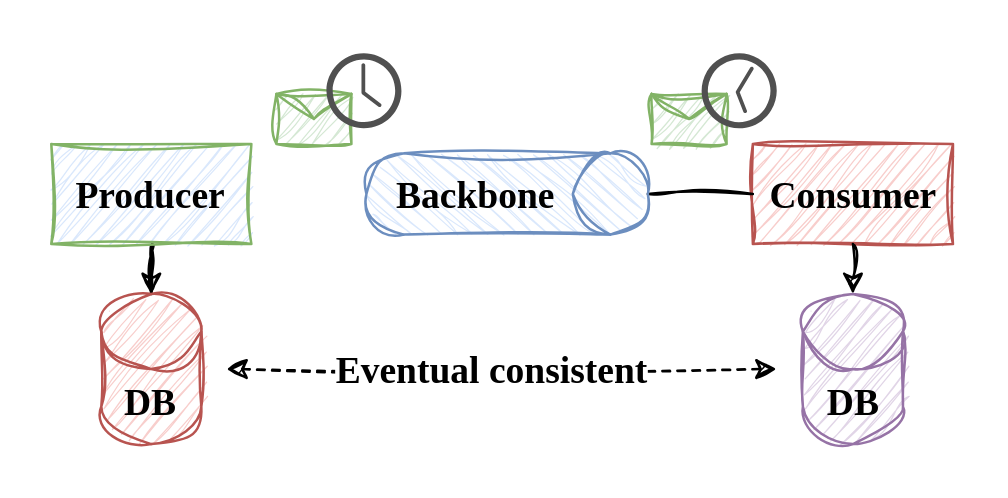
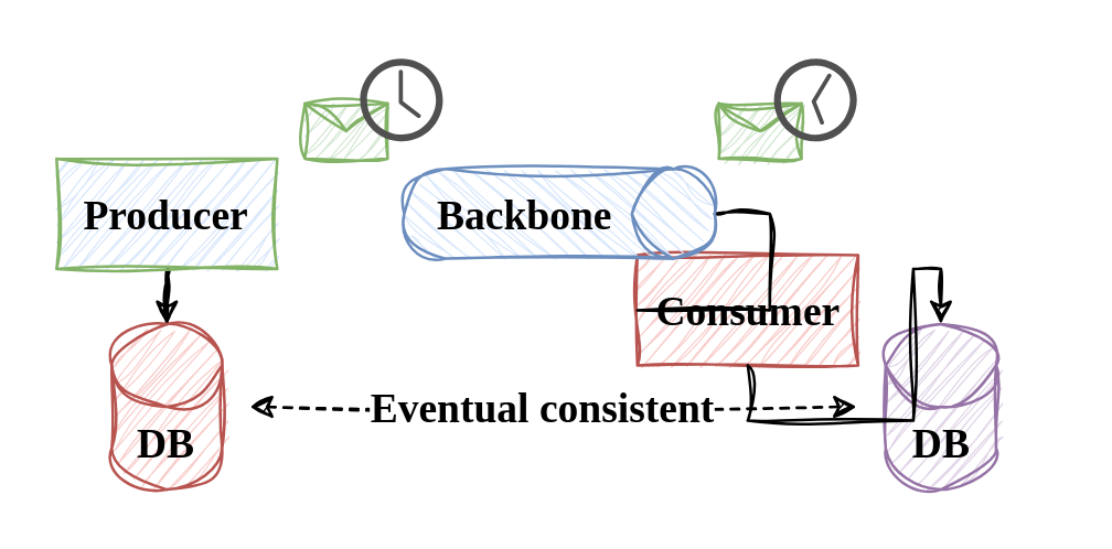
  <mxCell id="0" />
  <mxCell id="1" parent="0" />
  <mxCell id="2" style="edgeStyle=orthogonalEdgeStyle;rounded=0;sketch=1;hachureGap=4;jiggle=2;curveFitting=1;orthogonalLoop=1;jettySize=auto;html=1;exitX=0.5;exitY=1;exitDx=0;exitDy=0;fontFamily=Architects Daughter;fontSource=https%3A%2F%2Ffonts.googleapis.com%2Fcss%3Ffamily%3DArchitects%2BDaughter;fontSize=16;" parent="1" source="3" target="4" edge="1"><mxGeometry relative="1" as="geometry" /></mxCell>
  <mxCell id="3" value="&lt;b style=&quot;font-size: 15px;&quot;&gt;Producer&lt;/b&gt;" style="rounded=0;whiteSpace=wrap;html=1;sketch=1;hachureGap=4;jiggle=2;curveFitting=1;fontFamily=Architects Daughter;fontSource=https%3A%2F%2Ffonts.googleapis.com%2Fcss%3Ffamily%3DArchitects%2BDaughter;fontSize=15;fillColor=#dae8fc;strokeColor=#82b366;" parent="1" vertex="1"><mxGeometry x="20" y="57" width="80" height="40" as="geometry" /></mxCell>
  <mxCell id="4" value="DB" style="shape=cylinder3;whiteSpace=wrap;html=1;boundedLbl=1;backgroundOutline=1;size=15;sketch=1;hachureGap=4;jiggle=2;curveFitting=1;fontFamily=Architects Daughter;fontSource=https%3A%2F%2Ffonts.googleapis.com%2Fcss%3Ffamily%3DArchitects%2BDaughter;fontSize=15;fontStyle=1;fillColor=#f8cecc;strokeColor=#b85450;" parent="1" vertex="1"><mxGeometry x="40" y="117" width="40" height="60" as="geometry" /></mxCell>
- <mxCell id="5" value="&lt;b style=&quot;font-size: 15px;&quot;&gt;Consumer&lt;/b&gt;" style="rounded=0;whiteSpace=wrap;html=1;sketch=1;hachureGap=4;jiggle=2;curveFitting=1;fontFamily=Architects Daughter;fontSource=https%3A%2F%2Ffonts.googleapis.com%2Fcss%3Ffamily%3DArchitects%2BDaughter;fontSize=15;fillColor=#f8cecc;strokeColor=#b85450;" parent="1" vertex="1"><mxGeometry x="300.5" y="57" width="80" height="40" as="geometry" /></mxCell>
+ <mxCell id="5" value="&lt;b style=&quot;font-size: 15px;&quot;&gt;Consumer&lt;/b&gt;" style="rounded=0;whiteSpace=wrap;html=1;sketch=1;hachureGap=4;jiggle=2;curveFitting=1;fontFamily=Architects Daughter;fontSource=https%3A%2F%2Ffonts.googleapis.com%2Fcss%3Ffamily%3DArchitects%2BDaughter;fontSize=15;fillColor=#f8cecc;strokeColor=#b85450;" parent="1" vertex="1"><mxGeometry x="230.5" y="92" width="80" height="40" as="geometry" /></mxCell>
  <mxCell id="6" value="DB" style="shape=cylinder3;whiteSpace=wrap;html=1;boundedLbl=1;backgroundOutline=1;size=15;sketch=1;hachureGap=4;jiggle=2;curveFitting=1;fontFamily=Architects Daughter;fontSource=https%3A%2F%2Ffonts.googleapis.com%2Fcss%3Ffamily%3DArchitects%2BDaughter;fontSize=15;fontStyle=1;fillColor=#e1d5e7;strokeColor=#9673a6;" parent="1" vertex="1"><mxGeometry x="320.5" y="117" width="40" height="60" as="geometry" /></mxCell>
  <mxCell id="7" style="edgeStyle=orthogonalEdgeStyle;rounded=0;sketch=1;hachureGap=4;jiggle=2;curveFitting=1;orthogonalLoop=1;jettySize=auto;html=1;exitX=0.5;exitY=0;exitDx=0;exitDy=0;exitPerimeter=0;entryX=0;entryY=0.5;entryDx=0;entryDy=0;fontFamily=Architects Daughter;fontSource=https%3A%2F%2Ffonts.googleapis.com%2Fcss%3Ffamily%3DArchitects%2BDaughter;fontSize=16;endArrow=none;" parent="1" source="8" target="5" edge="1"><mxGeometry relative="1" as="geometry" /></mxCell>
  <mxCell id="8" value="&lt;b style=&quot;font-size: 15px;&quot;&gt;Backbone&lt;/b&gt;" style="shape=cylinder3;whiteSpace=wrap;html=1;boundedLbl=1;backgroundOutline=1;size=15;sketch=1;hachureGap=4;jiggle=2;curveFitting=1;fontFamily=Architects Daughter;fontSource=https%3A%2F%2Ffonts.googleapis.com%2Fcss%3Ffamily%3DArchitects%2BDaughter;fontSize=15;rotation=90;horizontal=0;fillColor=#dae8fc;strokeColor=#6c8ebf;" parent="1" vertex="1"><mxGeometry x="186" y="20.75" width="32.5" height="112.5" as="geometry" /></mxCell>
  <mxCell id="9" style="edgeStyle=orthogonalEdgeStyle;rounded=0;sketch=1;hachureGap=4;jiggle=2;curveFitting=1;orthogonalLoop=1;jettySize=auto;html=1;exitX=0.5;exitY=1;exitDx=0;exitDy=0;entryX=0.5;entryY=0;entryDx=0;entryDy=0;entryPerimeter=0;fontFamily=Architects Daughter;fontSource=https%3A%2F%2Ffonts.googleapis.com%2Fcss%3Ffamily%3DArchitects%2BDaughter;fontSize=16;" parent="1" source="5" target="6" edge="1"><mxGeometry relative="1" as="geometry" /></mxCell>
  <mxCell id="10" value="" style="shape=message;html=1;html=1;outlineConnect=0;labelPosition=center;verticalLabelPosition=bottom;align=center;verticalAlign=top;sketch=1;hachureGap=4;jiggle=2;curveFitting=1;fontFamily=Architects Daughter;fontSource=https%3A%2F%2Ffonts.googleapis.com%2Fcss%3Ffamily%3DArchitects%2BDaughter;fontSize=20;fillColor=#d5e8d4;strokeColor=#82b366;" parent="1" vertex="1"><mxGeometry x="110" y="37" width="30" height="20" as="geometry" /></mxCell>
  <mxCell id="11" value="" style="shape=message;html=1;html=1;outlineConnect=0;labelPosition=center;verticalLabelPosition=bottom;align=center;verticalAlign=top;sketch=1;hachureGap=4;jiggle=2;curveFitting=1;fontFamily=Architects Daughter;fontSource=https%3A%2F%2Ffonts.googleapis.com%2Fcss%3Ffamily%3DArchitects%2BDaughter;fontSize=20;fillColor=#d5e8d4;strokeColor=#82b366;" parent="1" vertex="1"><mxGeometry x="260" y="37" width="30" height="20" as="geometry" /></mxCell>
  <mxCell id="12" value="" style="endArrow=classic;startArrow=classic;html=1;rounded=0;sketch=1;hachureGap=4;jiggle=2;curveFitting=1;fontFamily=Architects Daughter;fontSource=https%3A%2F%2Ffonts.googleapis.com%2Fcss%3Ffamily%3DArchitects%2BDaughter;fontSize=16;dashed=1;" parent="1" edge="1"><mxGeometry width="50" height="50" relative="1" as="geometry"><mxPoint x="90" y="147" as="sourcePoint" /><mxPoint x="310" y="147" as="targetPoint" /></mxGeometry></mxCell>
  <mxCell id="13" value="&lt;b&gt;Eventual consistent&lt;/b&gt;" style="edgeLabel;html=1;align=center;verticalAlign=middle;resizable=0;points=[];fontSize=15;fontFamily=Architects Daughter;fontStyle=0" parent="12" vertex="1" connectable="0"><mxGeometry x="-0.109" y="1" relative="1" as="geometry"><mxPoint x="7" as="offset" /></mxGeometry></mxCell>
  <mxCell id="14" value="" style="sketch=0;pointerEvents=1;shadow=0;dashed=0;html=1;strokeColor=none;fillColor=#505050;labelPosition=center;verticalLabelPosition=bottom;verticalAlign=top;outlineConnect=0;align=center;shape=mxgraph.office.concepts.clock;hachureGap=4;jiggle=2;curveFitting=1;fontFamily=Architects Daughter;fontSource=https%3A%2F%2Ffonts.googleapis.com%2Fcss%3Ffamily%3DArchitects%2BDaughter;fontSize=20;" parent="1" vertex="1"><mxGeometry x="130" y="20.75" width="30" height="30" as="geometry" /></mxCell>
  <mxCell id="15" value="" style="sketch=0;pointerEvents=1;shadow=0;dashed=0;html=1;strokeColor=none;fillColor=#505050;labelPosition=center;verticalLabelPosition=bottom;verticalAlign=top;outlineConnect=0;align=center;shape=mxgraph.office.concepts.clock;hachureGap=4;jiggle=2;curveFitting=1;fontFamily=Architects Daughter;fontSource=https%3A%2F%2Ffonts.googleapis.com%2Fcss%3Ffamily%3DArchitects%2BDaughter;fontSize=20;rotation=31;" parent="1" vertex="1"><mxGeometry x="280" y="20.75" width="30" height="30" as="geometry" /></mxCell>
